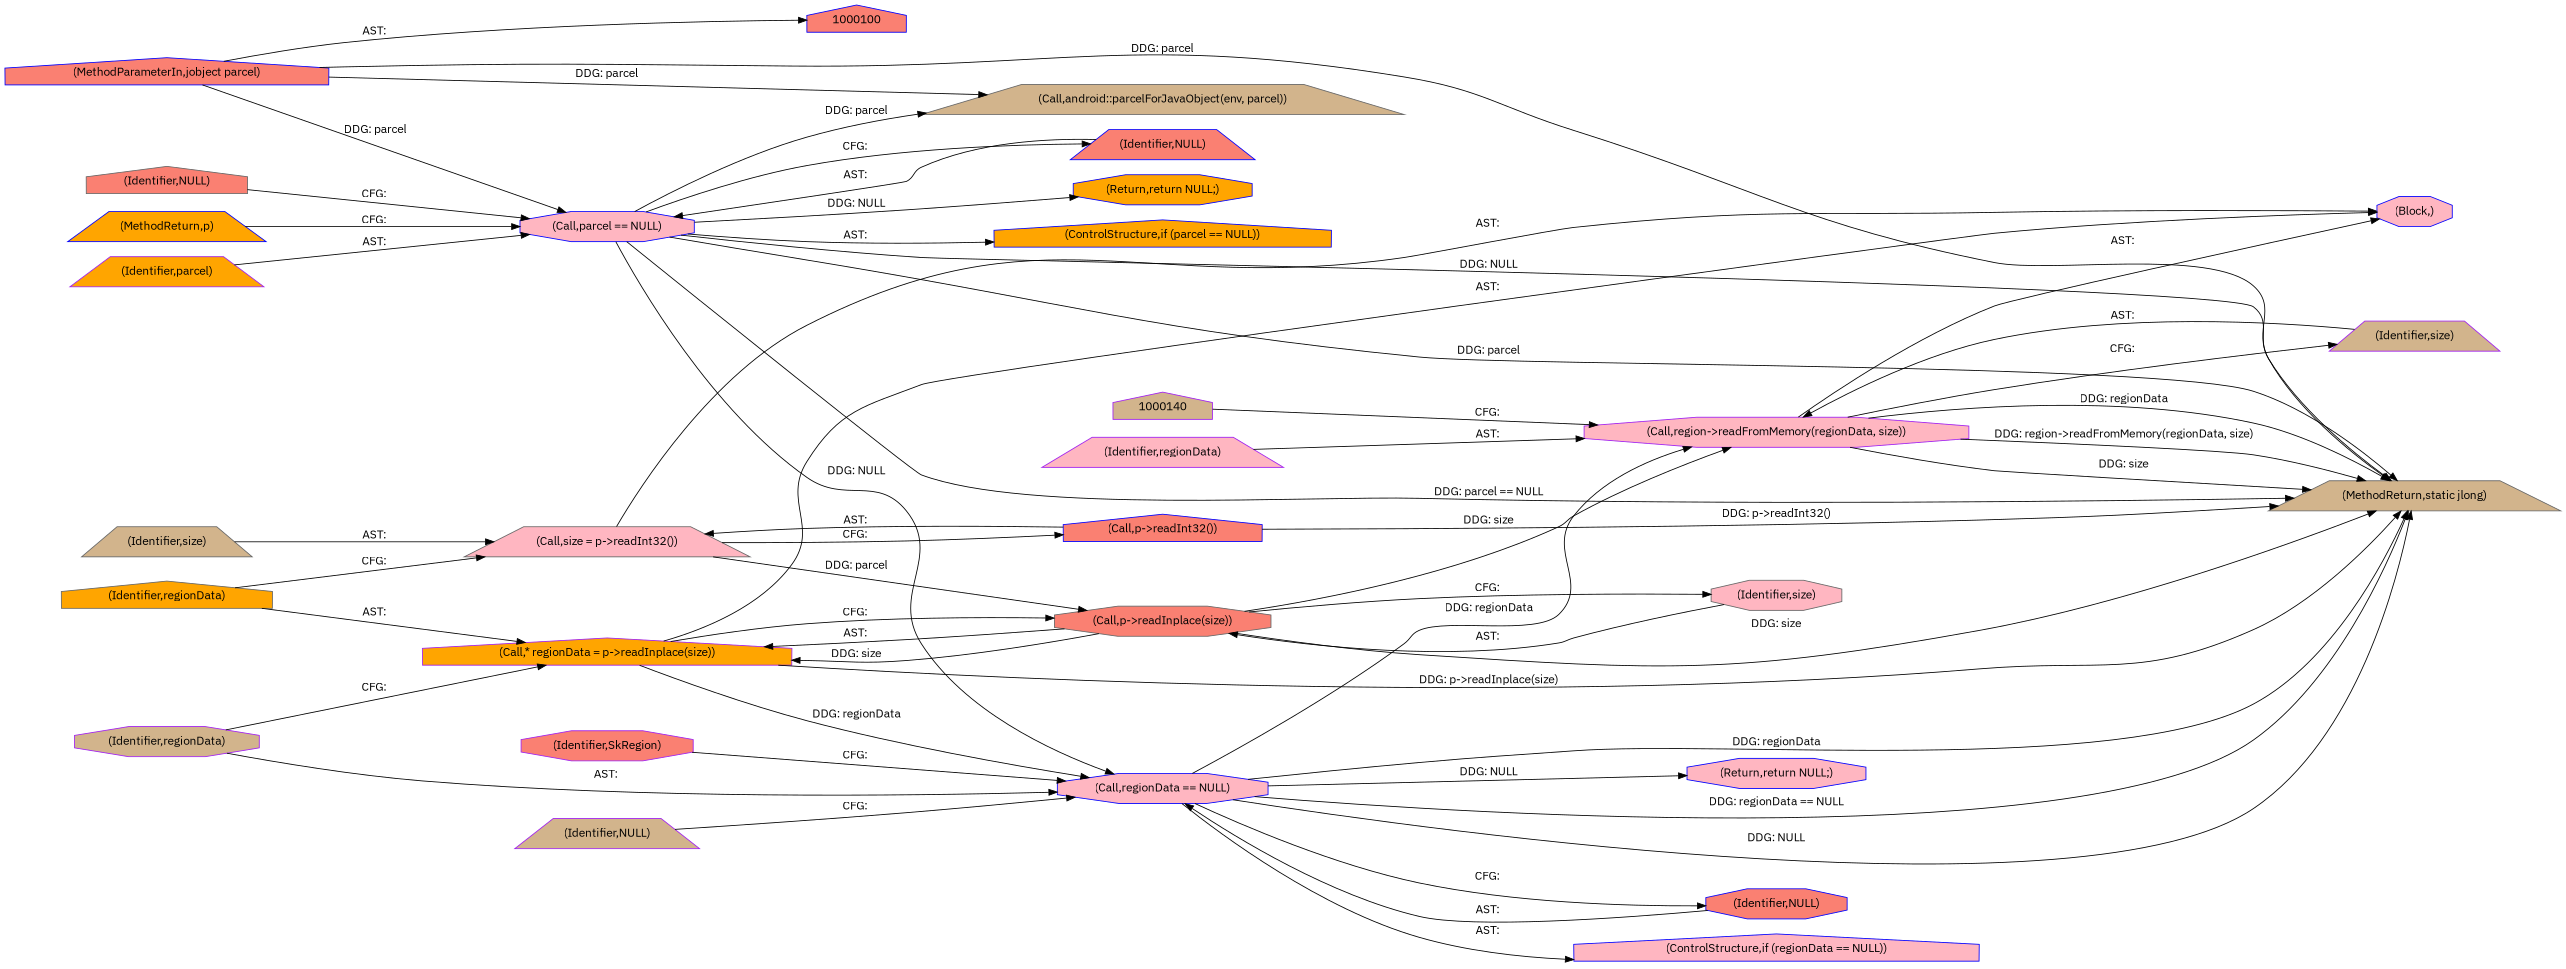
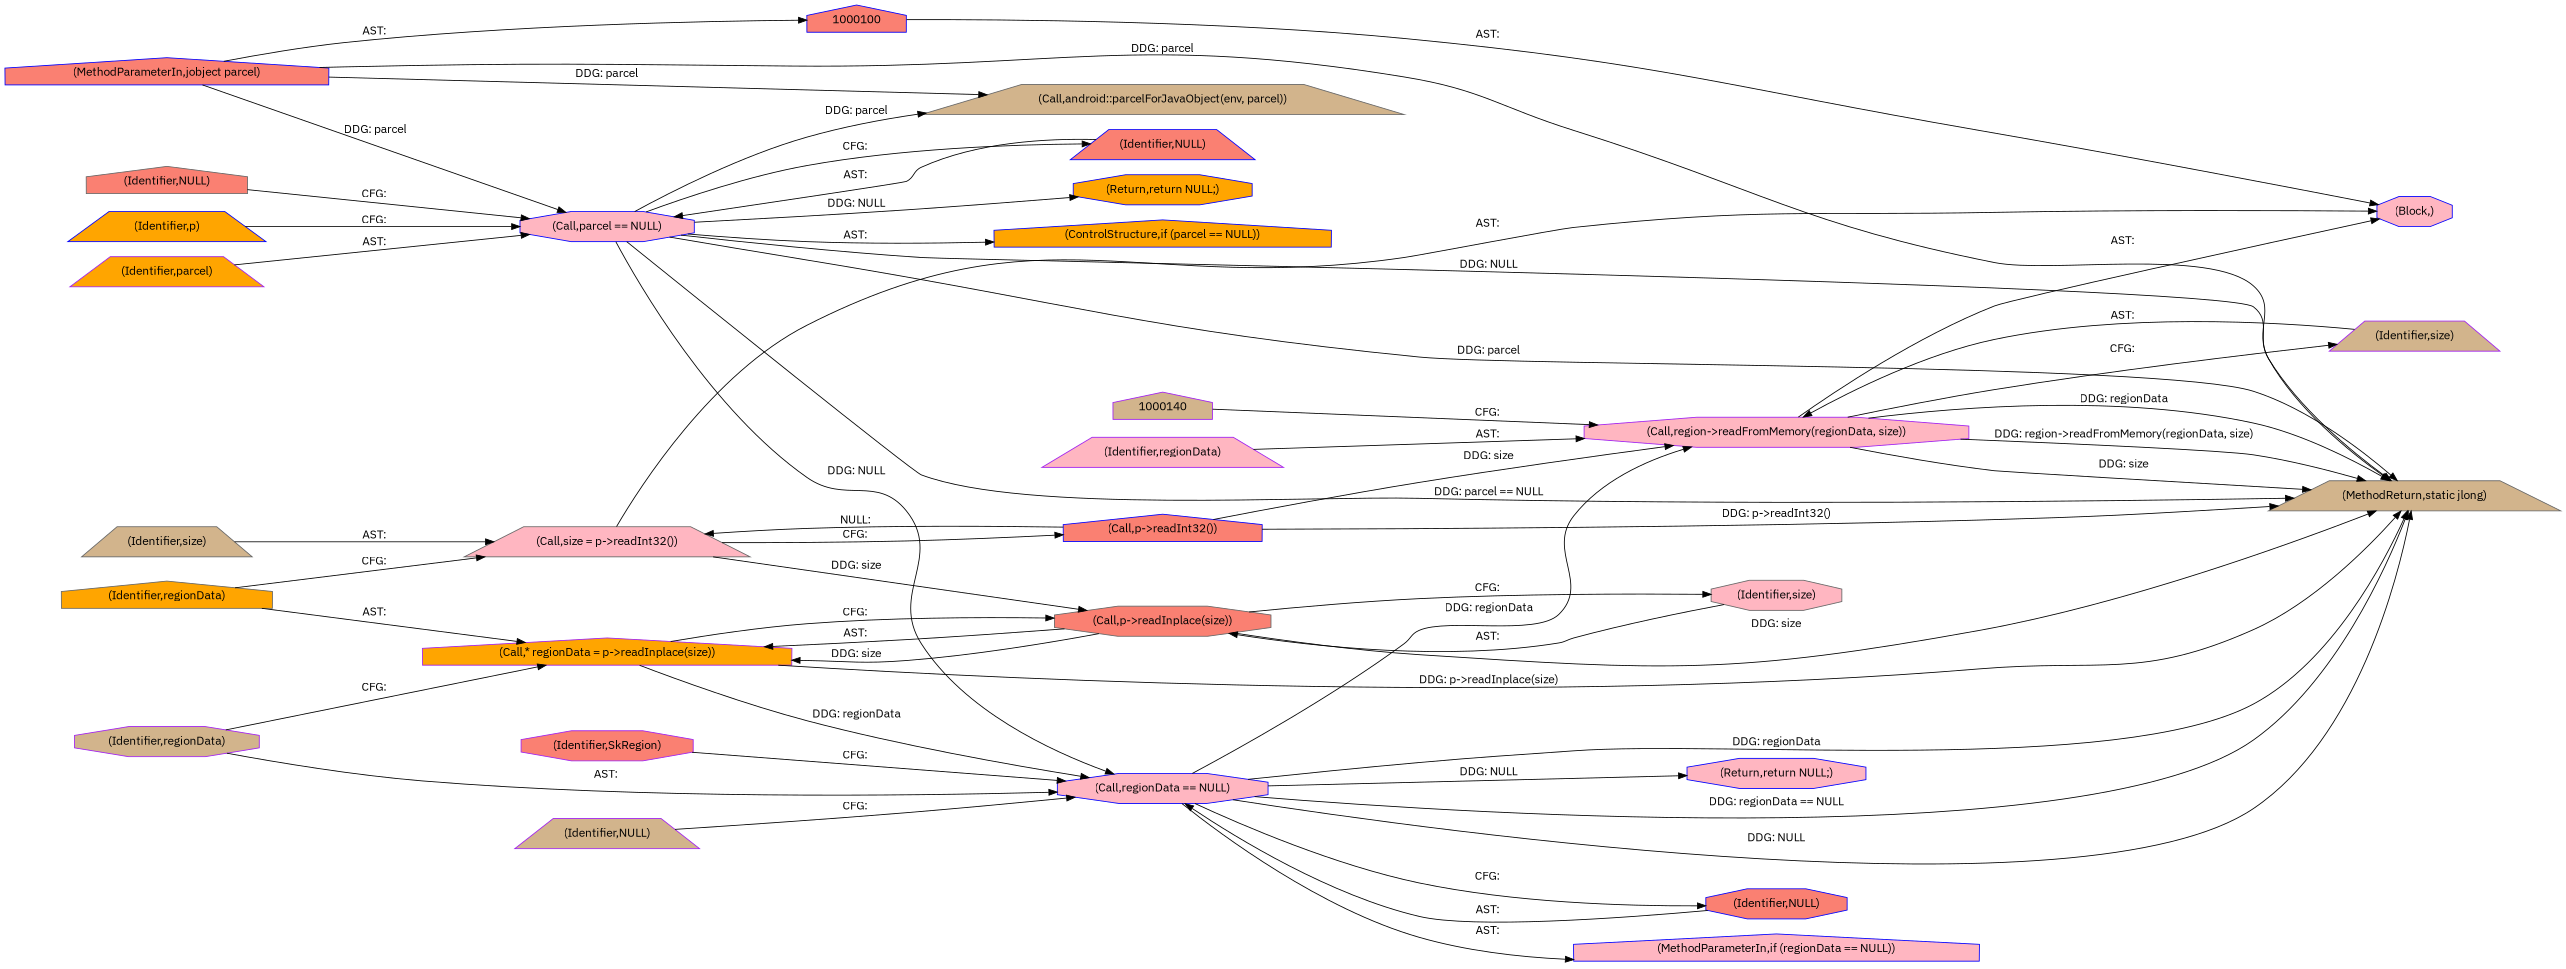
  digraph {
    fontname="IBM Plex Sans"
    rankdir=LR
    node [color=blue fillcolor=lightpink fontname="IBM Plex Sans" shape=octagon style=filled]
    edge [fontname="IBM Plex Sans"]
    n1 [color=purple label="(Call,region->readFromMemory(regionData, size))"]
    n2 [color=gray40 fillcolor=tan label="(MethodReturn,static jlong)" shape=trapezium]
    n3 [color=purple fillcolor=tan label="(Identifier,size)" shape=trapezium]
    n4 [label="(Block,)"]
    n5 [label="(Call,regionData == NULL)"]
    n6 [fillcolor=salmon label="(Identifier,NULL)"]
-   n7 [label="(ControlStructure,if (regionData == NULL))" shape=house]
+   n7 [label="(MethodParameterIn,if (regionData == NULL))" shape=house]
    n8 [label="(Return,return NULL;)"]
    n9 [color=purple fillcolor=orange label="(Call,* regionData = p->readInplace(size))" shape=house]
    n10 [color=gray40 fillcolor=salmon label="(Call,p->readInplace(size))"]
    n11 [color=gray40 label="(Identifier,size)"]
    n12 [color=gray40 label="(Call,size = p->readInt32())" shape=trapezium]
    n13 [fillcolor=salmon label="(Call,p->readInt32())" shape=house]
    n14 [label="(Call,parcel == NULL)"]
    n15 [fillcolor=salmon label="(Identifier,NULL)" shape=trapezium]
    n16 [fillcolor=orange label="(Return,return NULL;)"]
    n17 [color=gray40 fillcolor=tan label="(Call,android::parcelForJavaObject(env, parcel))" shape=trapezium]
    n18 [fillcolor=orange label="(ControlStructure,if (parcel == NULL))" shape=house]
    n19 [fillcolor=salmon label="(MethodParameterIn,jobject parcel)" shape=house]
    1000100 [fillcolor=salmon shape=house]
    n21 [color=gray40 fillcolor=salmon label="(Identifier,NULL)" shape=house]
-   n22 [fillcolor=orange label="(MethodReturn,p)" shape=trapezium]
+   n22 [fillcolor=orange label="(Identifier,p)" shape=trapezium]
    n23 [color=purple label="(Identifier,regionData)" shape=trapezium]
    n24 [color=gray40 fillcolor=tan label="(Identifier,size)" shape=trapezium]
    n25 [color=gray40 fillcolor=orange label="(Identifier,regionData)" shape=house]
    n26 [color=purple fillcolor=tan label="(Identifier,NULL)" shape=trapezium]
    n27 [color=purple fillcolor=tan label="(Identifier,regionData)"]
    n28 [color=purple fillcolor=orange label="(Identifier,parcel)" shape=trapezium]
    n29 [color=purple fillcolor=salmon label="(Identifier,SkRegion)"]
    1000140 [color=purple fillcolor=tan shape=house]
    n1 -> n2 [label="DDG: regionData"]
    n1 -> n2 [label="DDG: region->readFromMemory(regionData, size)"]
    n1 -> n2 [label="DDG: size"]
    n1 -> n3 [label="CFG: "]
    n1 -> n4 [label="AST: "]
    n3 -> n1 [label="AST: "]
    n5 -> n1 [label="DDG: regionData"]
    n5 -> n2 [label="DDG: regionData == NULL"]
    n5 -> n2 [label="DDG: NULL"]
    n5 -> n2 [label="DDG: regionData"]
    n5 -> n6 [label="CFG: "]
    n5 -> n7 [label="AST: "]
    n5 -> n8 [label="DDG: NULL"]
    n6 -> n5 [label="AST: "]
    n9 -> n2 [label="DDG: p->readInplace(size)"]
-   n9 -> n4 [label="AST: "]
+   1000100 -> n4 [label="AST: "]
    n9 -> n5 [label="DDG: regionData"]
    n9 -> n10 [label="CFG: "]
-   n10 -> n1 [label="DDG: size"]
+   n13 -> n1 [label="DDG: size"]
    n10 -> n2 [label="DDG: size"]
    n10 -> n9 [label="AST: "]
    n10 -> n9 [label="DDG: size"]
    n10 -> n11 [label="CFG: "]
    n11 -> n10 [label="AST: "]
    n12 -> n4 [label="AST: "]
-   n12 -> n10 [label="DDG: parcel"]
+   n12 -> n10 [label="DDG: size"]
    n12 -> n13 [label="CFG: "]
    n13 -> n2 [label="DDG: p->readInt32()"]
-   n13 -> n12 [label="AST: "]
+   n13 -> n12 [label="NULL: "]
    n14 -> n2 [label="DDG: NULL"]
    n14 -> n2 [label="DDG: parcel"]
    n14 -> n2 [label="DDG: parcel == NULL"]
    n14 -> n5 [label="DDG: NULL"]
    n14 -> n15 [label="CFG: "]
    n14 -> n16 [label="DDG: NULL"]
    n14 -> n17 [label="DDG: parcel"]
    n14 -> n18 [label="AST: "]
    n15 -> n14 [label="AST: "]
    n19 -> n2 [label="DDG: parcel"]
    n19 -> n14 [label="DDG: parcel"]
    n19 -> n17 [label="DDG: parcel"]
    n19 -> 1000100 [label="AST: "]
    n21 -> n14 [label="CFG: "]
    n22 -> n14 [label="CFG: "]
    n23 -> n1 [label="AST: "]
    n24 -> n12 [label="AST: "]
    n25 -> n9 [label="AST: "]
    n25 -> n12 [label="CFG: "]
    n26 -> n5 [label="CFG: "]
    n27 -> n5 [label="AST: "]
    n27 -> n9 [label="CFG: "]
    n28 -> n14 [label="AST: "]
    n29 -> n5 [label="CFG: "]
    1000140 -> n1 [label="CFG: "]
  }
